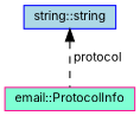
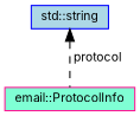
  digraph {
    fontname=Inter
    node [fontname=Inter fontsize=10 shape=record style=filled]
    n1 [color=deeppink fillcolor=aquamarine fontcolor=black height=0.2 label="email::ProtocolInfo" width=0.4]
-   n2 [color=blue fillcolor=lightblue height=0.2 label="string::string" width=0.4]
+   n2 [color=blue fillcolor=lightblue height=0.2 label="std::string" width=0.4]
    n2 -> n1 [color=black dir=back fontname=Inter fontsize=10 label=" protocol" labelfontname=Helvetica labelfontsize=10 style=dashed]
  }
